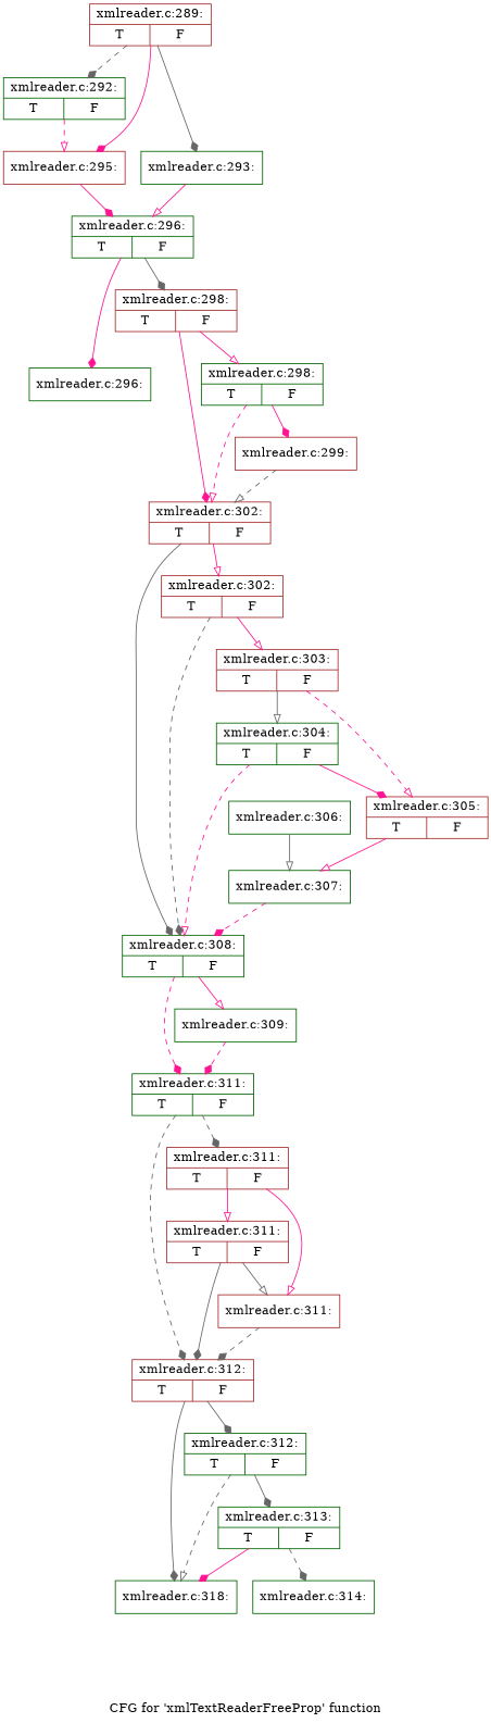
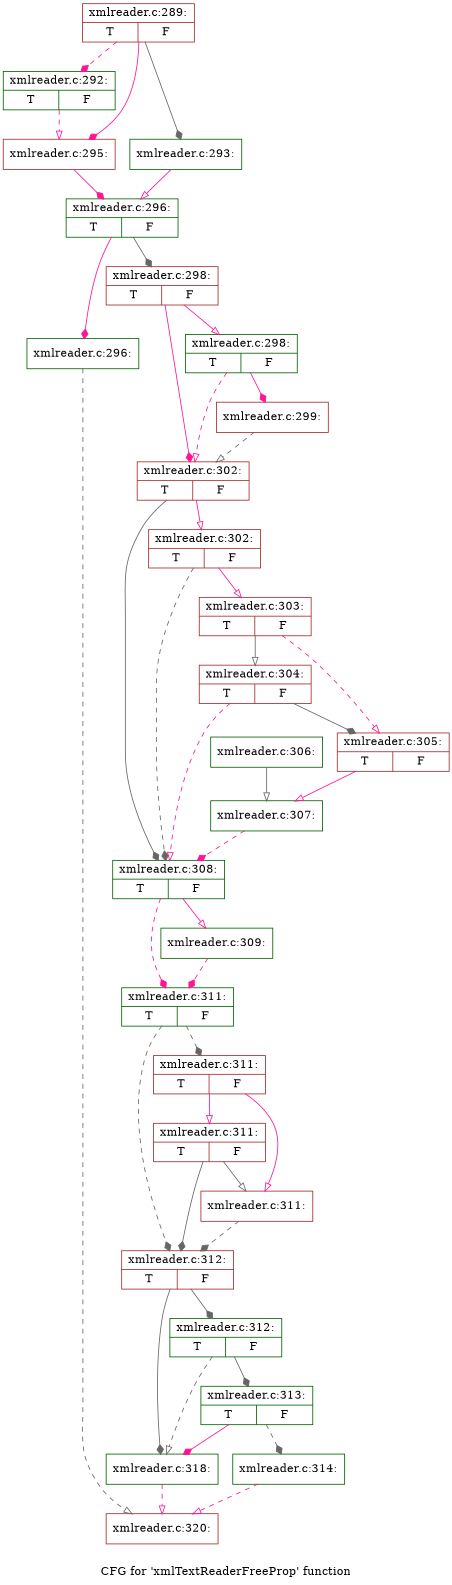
  digraph {
    label="CFG for 'xmlTextReaderFreeProp' function"
    node [color=darkgreen shape=record]
    edge [arrowhead=diamond color=deeppink style=solid]
    n1 [color=brown label="{xmlreader.c:289:|{<s0>T|<s1>F}}"]
    n2 [label="{xmlreader.c:292:|{<s0>T|<s1>F}}"]
    n3 [color=brown label="{xmlreader.c:295:}"]
    n4 [label="{xmlreader.c:293:}"]
    n5 [label="{xmlreader.c:296:|{<s0>T|<s1>F}}"]
    n6 [label="{xmlreader.c:296:}"]
    n7 [color=brown label="{xmlreader.c:298:|{<s0>T|<s1>F}}"]
+   n8 [color=brown label="{xmlreader.c:320:}"]
    n9 [label="{xmlreader.c:298:|{<s0>T|<s1>F}}"]
    n10 [color=brown label="{xmlreader.c:302:|{<s0>T|<s1>F}}"]
    n11 [color=brown label="{xmlreader.c:299:}"]
    n12 [color=brown label="{xmlreader.c:302:|{<s0>T|<s1>F}}"]
    n13 [label="{xmlreader.c:308:|{<s0>T|<s1>F}}"]
    n14 [color=brown label="{xmlreader.c:303:|{<s0>T|<s1>F}}"]
    n15 [label="{xmlreader.c:309:}"]
    n16 [label="{xmlreader.c:311:|{<s0>T|<s1>F}}"]
    n17 [color=brown label="{xmlreader.c:305:|{<s0>T|<s1>F}}"]
-   n18 [label="{xmlreader.c:304:|{<s0>T|<s1>F}}"]
+   n18 [color=brown label="{xmlreader.c:304:|{<s0>T|<s1>F}}"]
    n19 [color=brown label="{xmlreader.c:311:|{<s0>T|<s1>F}}"]
    n20 [color=brown label="{xmlreader.c:312:|{<s0>T|<s1>F}}"]
    n21 [label="{xmlreader.c:307:}"]
    n22 [label="{xmlreader.c:306:}"]
    n23 [color=brown label="{xmlreader.c:311:|{<s0>T|<s1>F}}"]
    n24 [color=brown label="{xmlreader.c:311:}"]
    n25 [label="{xmlreader.c:312:|{<s0>T|<s1>F}}"]
    n26 [label="{xmlreader.c:318:}"]
    n27 [label="{xmlreader.c:313:|{<s0>T|<s1>F}}"]
    n28 [label="{xmlreader.c:314:}"]
-   n1 -> n2 [color=gray40 style=dashed]
+   n1 -> n2 [style=dashed]
    n1 -> n3
    n1 -> n4 [color=gray40]
    n2 -> n3 [arrowhead=onormal style=dashed]
    n3 -> n5
    n4 -> n5 [arrowhead=onormal]
    n5 -> n6
    n5 -> n7 [color=gray40]
+   n6 -> n8 [arrowhead=onormal color=gray40 style=dashed]
    n7 -> n9 [arrowhead=onormal]
    n7 -> n10
    n9 -> n10 [arrowhead=onormal style=dashed]
    n9 -> n11
    n10 -> n12 [arrowhead=onormal]
    n10 -> n13 [color=gray40]
    n11 -> n10 [arrowhead=onormal color=gray40 style=dashed]
    n12 -> n13 [color=gray40 style=dashed]
    n12 -> n14 [arrowhead=onormal]
    n13 -> n15 [arrowhead=onormal]
    n13 -> n16 [style=dashed]
    n14 -> n17 [arrowhead=onormal style=dashed]
    n14 -> n18 [arrowhead=onormal color=gray40]
    n15 -> n16 [style=dashed]
    n16 -> n19 [color=gray40 style=dashed]
    n16 -> n20 [color=gray40 style=dashed]
    n17 -> n21 [arrowhead=onormal]
    n18 -> n13 [arrowhead=onormal style=dashed]
-   n18 -> n17
+   n18 -> n17 [color=gray40]
    n19 -> n23 [arrowhead=onormal]
    n19 -> n24 [arrowhead=onormal]
    n20 -> n25 [color=gray40]
    n20 -> n26 [color=gray40]
    n21 -> n13 [style=dashed]
    n22 -> n21 [arrowhead=onormal color=gray40]
    n23 -> n20 [color=gray40]
    n23 -> n24 [arrowhead=onormal color=gray40]
    n24 -> n20 [color=gray40 style=dashed]
    n25 -> n26 [arrowhead=onormal color=gray40 style=dashed]
    n25 -> n27 [color=gray40]
+   n26 -> n8 [arrowhead=onormal style=dashed]
    n27 -> n26
    n27 -> n28 [color=gray40 style=dashed]
+   n28 -> n8 [arrowhead=onormal style=dashed]
  }
